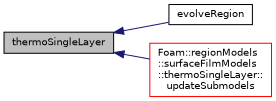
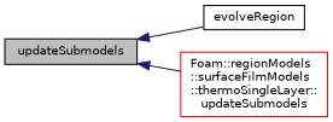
  digraph {
    rankdir=LR
    node [color=black fontname=Helvetica fontsize=10 shape=record]
    edge [color=midnightblue dir=back fontname=Helvetica fontsize=10 labelfontname=Helvetica labelfontsize=10 style=solid]
-   n1 [fillcolor=grey75 fontcolor=black height=0.2 label=thermoSingleLayer style=filled width=0.4]
+   n1 [fillcolor=grey75 fontcolor=black height=0.2 label=updateSubmodels style=filled width=0.4]
    n2 [height=0.2 label=evolveRegion width=0.4]
    n3 [color=red height=0.2 label="Foam::regionModels\l::surfaceFilmModels\l::thermoSingleLayer::\lupdateSubmodels" width=0.4]
    n1 -> n2
    n1 -> n3
  }
